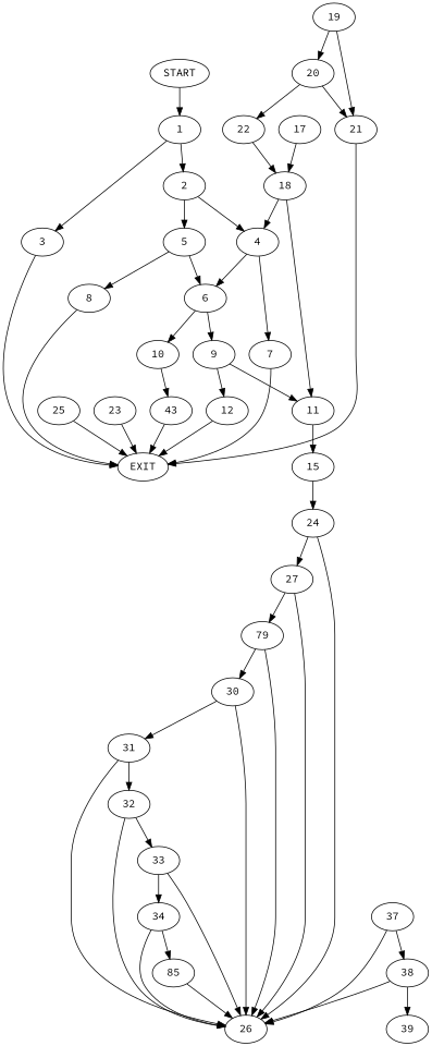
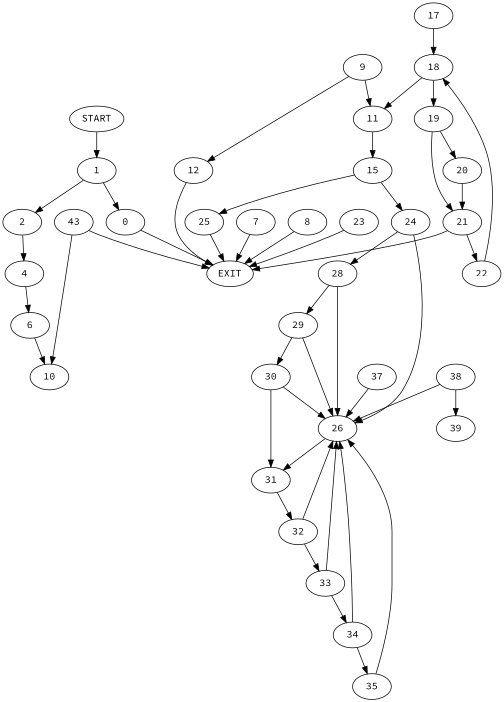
  digraph {
    fontname="Source Code Pro"
    node [fontname="Source Code Pro"]
    edge [fontname="Source Code Pro"]
    n1 [label=START]
    1
    2
-   3
+   3 [label=0]
    n5 [label=EXIT]
    4
-   5
    6
    7
    8
    9
    10
    11
    12
    n15 [label=43]
    15
    24
    25
    17
    18
    26
-   27
+   27 [label=28]
    23
    19
    20
    21
    22
-   29 [label=79]
+   29
    30
    31
    32
    33
    34
-   35 [label=85]
+   35
    37
    38
    39
    n1 -> 1
    1 -> 2
    1 -> 3
    2 -> 4
-   2 -> 5
    3 -> n5
    4 -> 6
-   4 -> 7
-   5 -> 6
-   5 -> 8
-   6 -> 9
    6 -> 10
    7 -> n5
    8 -> n5
    9 -> 11
    9 -> 12
-   10 -> n15
+   n15 -> 10
    11 -> 15
    12 -> n5
    n15 -> n5
    15 -> 24
+   15 -> 25
    24 -> 26
    24 -> 27
    25 -> n5
    17 -> 18
    18 -> 11
-   18 -> 4
+   18 -> 19
    27 -> 26
    27 -> 29
    23 -> n5
    19 -> 20
    19 -> 21
    20 -> 21
-   20 -> 22
+   21 -> 22
    21 -> n5
    22 -> 18
    29 -> 26
    29 -> 30
    30 -> 26
    30 -> 31
-   31 -> 26
+   26 -> 31
    31 -> 32
    32 -> 26
    32 -> 33
    33 -> 26
    33 -> 34
    34 -> 26
    34 -> 35
    35 -> 26
    37 -> 26
-   37 -> 38
    38 -> 26
    38 -> 39
  }
